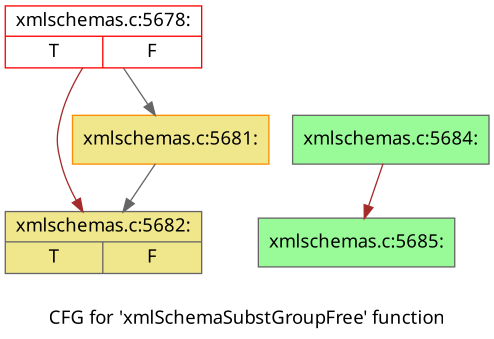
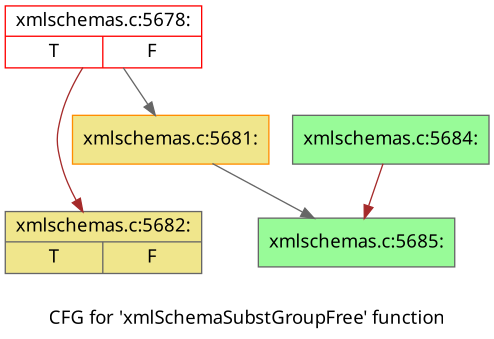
  digraph {
    fontname="Noto Sans"
    label="CFG for 'xmlSchemaSubstGroupFree' function"
    node [color=gray40 fillcolor=khaki fontname="Noto Sans" shape=record style=filled]
    edge [color=gray40 fontname="Noto Sans"]
    n1 [color=red fillcolor=white label="{xmlschemas.c:5678:|{<s0>T|<s1>F}}"]
    n2 [color=darkorange label="{xmlschemas.c:5681:}"]
    n3 [label="{xmlschemas.c:5682:|{<s0>T|<s1>F}}"]
    n4 [fillcolor=palegreen label="{xmlschemas.c:5685:}"]
    n5 [fillcolor=palegreen label="{xmlschemas.c:5684:}"]
    n1 -> n2
    n1 -> n3 [color=brown]
-   n2 -> n3
+   n2 -> n4
    n5 -> n4 [color=brown]
  }
